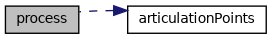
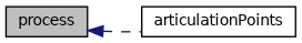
  digraph {
    rankdir=LR
    node [color=black fontname=Helvetica fontsize=10 shape=record style=filled]
    n1 [fillcolor=grey75 fontcolor=black height=0.2 label=process width=0.4]
    n2 [fillcolor=white height=0.2 label=articulationPoints width=0.4]
-   n2 -> n1 [color=midnightblue dir=back fontname=Helvetica fontsize=10 labelfontname=Helvetica labelfontsize=10 style=dashed]
+   n1 -> n2 [color=midnightblue dir=back fontname=Helvetica fontsize=10 labelfontname=Helvetica labelfontsize=10 style=dashed]
  }
